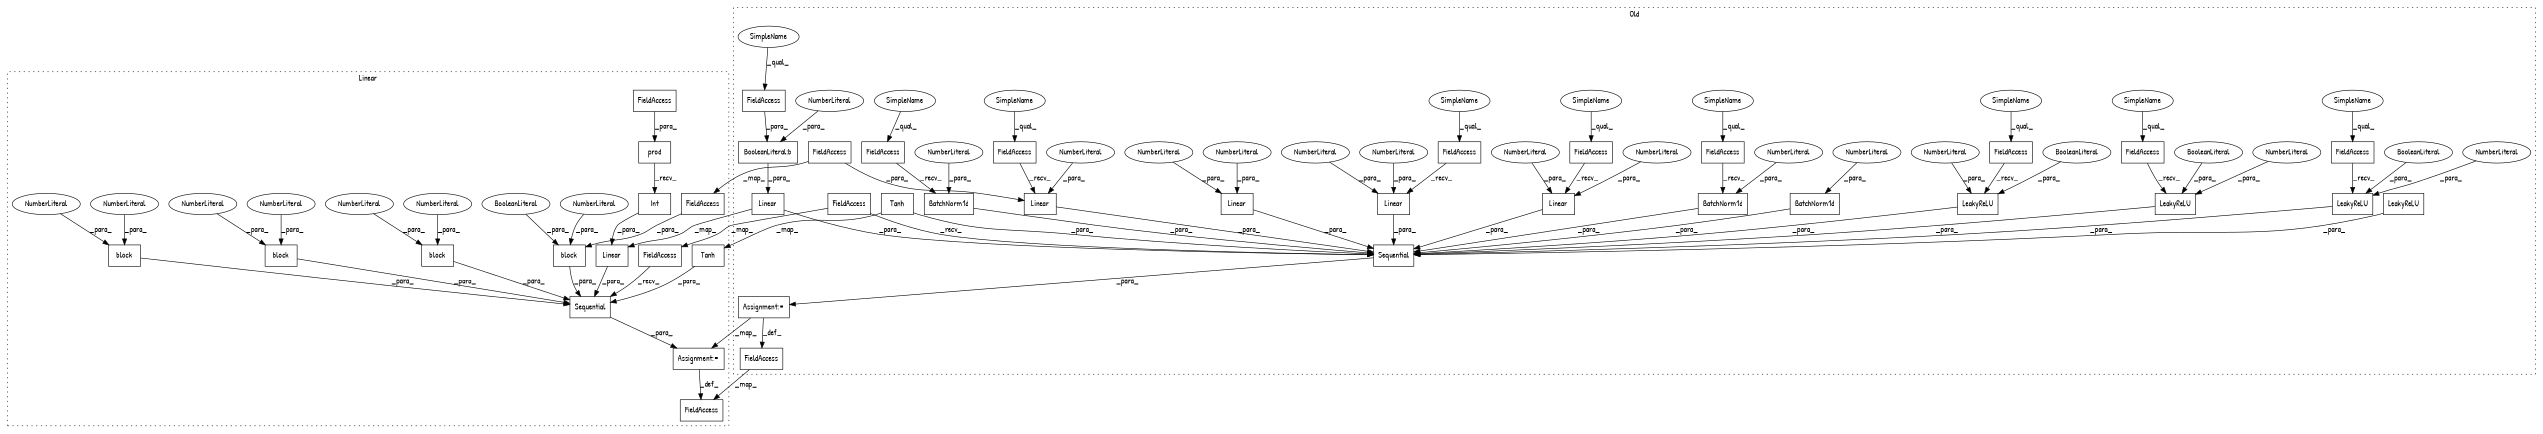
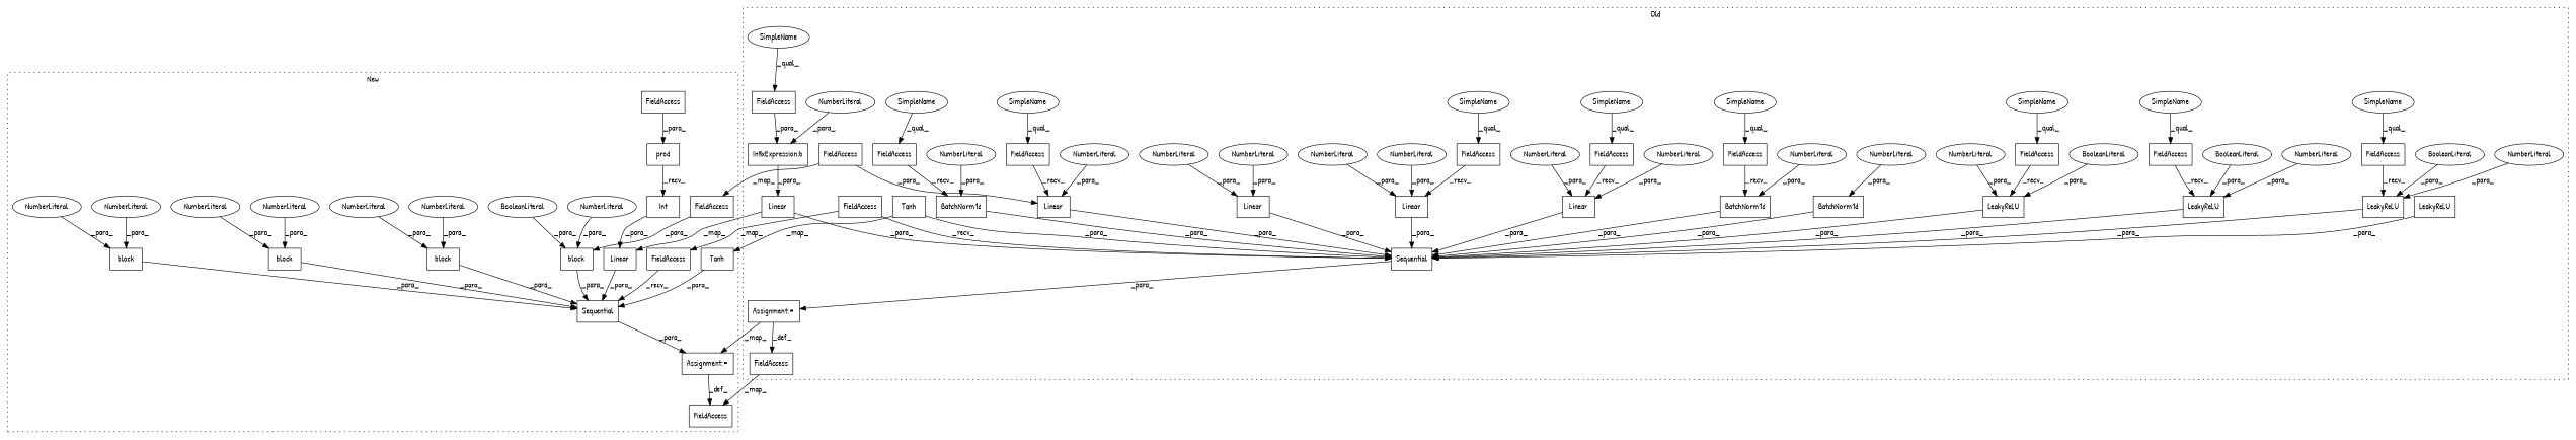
  digraph {
    fontname="Patrick Hand"
    node [a=32 fontname="Patrick Hand" l=3 s=2074 shape=box]
    edge [fontname="Patrick Hand"]
    n1 [l="7,1" label=Linear s="2245,2273"]
    n2 [a=22 l=10 label=FieldAccess s=1898]
    n3 [l="11,1" label=Sequential s="1918,2290"]
    n4 [a=22 l=8 label=FieldAccess s=1909]
    n5 [l=6 label=Tanh s=2284]
-   n6 [a=27 label="BooleanLiteral:b" s=2269]
+   n6 [a=27 label="InfixExpression:b" s=2269]
    n7 [a=34 l=1 label=NumberLiteral s=2272 shape=ellipse]
    n8 [a=22 l=8 label=FieldAccess]
    n9 [a=22 l=12 label=FieldAccess s=2257]
    n10 [a=22 l=8 label=FieldAccess s=2125]
    n11 [a=22 l=8 label=FieldAccess s=1929]
    n12 [a=22 l=8 label=FieldAccess s=1965]
    n13 [a=22 l=8 label=FieldAccess s=2045]
    n14 [a=22 l=8 label=FieldAccess s=1994]
    n15 [a=22 l=8 label=FieldAccess s=2019]
    n16 [a=22 l=8 label=FieldAccess s=2099]
    n17 [l="10,1" label=LeakyReLU s="1974,1992"]
    n18 [a=34 label=NumberLiteral s=1984 shape=ellipse]
    n19 [l="10,1" label=LeakyReLU s="2134,2152"]
    n20 [a=34 label=NumberLiteral s=2144 shape=ellipse]
    n21 [l="10,1" label=LeakyReLU s="2054,2072"]
    n22 [a=34 label=NumberLiteral s=2064 shape=ellipse]
    n23 [l="10,1" label=LeakyReLU s="2216,2234"]
    n24 [a=9 l=4 label=BooleanLiteral s=2148 shape=ellipse]
    n25 [a=9 l=4 label=BooleanLiteral s=1988 shape=ellipse]
    n26 [a=9 l=4 label=BooleanLiteral s=2068 shape=ellipse]
    n27 [a=22 l=14 label=FieldAccess s=1945]
    n28 [l="12,1" label=BatchNorm1d s="2108,2123"]
    n29 [a=34 label=NumberLiteral s=2120 shape=ellipse]
    n30 [l="12,1" label=BatchNorm1d s="2028,2043"]
    n31 [a=34 label=NumberLiteral s=2040 shape=ellipse]
    n32 [l="12,1" label=BatchNorm1d s="2189,2205"]
    n33 [a=34 l=4 label=NumberLiteral s=2201 shape=ellipse]
    n34 [l="7,1" label=Linear s="2083,2097"]
    n35 [a=34 label=NumberLiteral s=2094 shape=ellipse]
    n36 [a=34 label=NumberLiteral s=2090 shape=ellipse]
    n37 [l="7,1" label=Linear s="2003,2017"]
    n38 [a=34 label=NumberLiteral s=2010 shape=ellipse]
    n39 [a=34 label=NumberLiteral s=2014 shape=ellipse]
    n40 [a=7 l=1 label="Assignment:=" s=1908]
    n41 [l="7,1" label=Linear s="2163,2178"]
    n42 [a=34 l=4 label=NumberLiteral s=2174 shape=ellipse]
    n43 [a=34 label=NumberLiteral s=2170 shape=ellipse]
    n44 [l="7,1" label=Linear s="1938,1963"]
    n45 [a=34 label=NumberLiteral s=1960 shape=ellipse]
    n46 [a=42 l=5 label=SimpleName s=2045 shape=ellipse]
    n47 [a=42 l=5 label=SimpleName s=1965 shape=ellipse]
    n48 [a=42 l=5 label=SimpleName s=2019 shape=ellipse]
    n49 [a=42 l=5 label=SimpleName s=1994 shape=ellipse]
    n50 [a=42 l=5 label=SimpleName shape=ellipse]
    n51 [a=42 l=5 label=SimpleName s=1929 shape=ellipse]
    n52 [a=42 l=5 label=SimpleName s=2125 shape=ellipse]
    n53 [a=42 l=5 label=SimpleName s=2099 shape=ellipse]
    n54 [a=42 label=SimpleName s=2257 shape=ellipse]
    n55 [l="7,1" label=Linear s="2067,2105"]
    n56 [a=22 l=10 label=FieldAccess s=1949]
    n57 [l="11,1" label=Sequential s="1969,2122"]
    n58 [a=22 l=8 label=FieldAccess s=1960]
    n59 [l=6 label=Tanh s=2116]
    n60 [l="5,1" label=prod s="2089,2103"]
    n61 [a=22 l=9 label=FieldAccess s=2094]
    n62 [l="6,1" label=block s="2012,2025"]
    n63 [a=34 label=NumberLiteral s=2018 shape=ellipse]
    n64 [l="6,1" label=block s="1980,2010"]
    n65 [a=34 label=NumberLiteral s=2001 shape=ellipse]
    n66 [a=34 label=NumberLiteral s=2022 shape=ellipse]
    n67 [a=22 l=14 label=FieldAccess s=1986]
    n68 [l="6,1" label=block s="2027,2040"]
    n69 [a=34 label=NumberLiteral s=2033 shape=ellipse]
    n70 [a=34 label=NumberLiteral s=2037 shape=ellipse]
    n71 [l="6,1" label=block s="2042,2056"]
    n72 [a=34 label=NumberLiteral s=2048 shape=ellipse]
    n73 [a=34 l=4 label=NumberLiteral s=2052 shape=ellipse]
    n74 [l="4,1" label=Int s="2079,2104"]
    n75 [a=7 l=1 label="Assignment:=" s=1959]
    n76 [a=9 l=5 label=BooleanLiteral s=2005 shape=ellipse]
    subgraph cluster_1 {
      label=Old
      style=dotted
      n1
      n2
      n3
      n4
      n5
      n6
      n7
      n8
      n9
      n10
      n11
      n12
      n13
      n14
      n15
      n16
      n17
      n18
      n19
      n20
      n21
      n22
      n23
      n24
      n25
      n26
      n27
      n28
      n29
      n30
      n31
      n32
      n33
      n34
      n35
      n36
      n37
      n38
      n39
      n40
      n41
      n42
      n43
      n44
      n45
      n46
      n47
      n48
      n49
      n50
      n51
      n52
      n53
      n54
    }
    subgraph cluster_2 {
-     label=Linear
+     label=New
      style=dotted
      n55
      n56
      n57
      n58
      n59
      n60
      n61
      n62
      n63
      n64
      n65
      n66
      n67
      n68
      n69
      n70
      n71
      n72
      n73
      n74
      n75
      n76
    }
    n1 -> n3 [label=_para_]
    n1 -> n55 [label=_map_]
    n2 -> n56 [label=_map_]
    n3 -> n40 [label=_para_]
    n4 -> n3 [label=_recv_]
    n4 -> n58 [label=_map_]
    n5 -> n3 [label=_para_]
    n5 -> n59 [label=_map_]
    n6 -> n1 [label=_para_]
    n7 -> n6 [label=_para_]
    n8 -> n34 [label=_recv_]
    n9 -> n6 [label=_para_]
    n10 -> n19 [label=_recv_]
    n11 -> n44 [label=_recv_]
    n12 -> n17 [label=_recv_]
    n13 -> n21 [label=_recv_]
    n14 -> n37 [label=_recv_]
    n15 -> n30 [label=_recv_]
    n16 -> n28 [label=_recv_]
    n17 -> n3 [label=_para_]
    n18 -> n17 [label=_para_]
    n19 -> n3 [label=_para_]
    n20 -> n19 [label=_para_]
    n21 -> n3 [label=_para_]
    n22 -> n21 [label=_para_]
    n23 -> n3 [label=_para_]
    n24 -> n19 [label=_para_]
    n25 -> n17 [label=_para_]
    n26 -> n21 [label=_para_]
    n27 -> n44 [label=_para_]
    n27 -> n67 [label=_map_]
    n28 -> n3 [label=_para_]
    n29 -> n28 [label=_para_]
    n30 -> n3 [label=_para_]
    n31 -> n30 [label=_para_]
    n32 -> n3 [label=_para_]
    n33 -> n32 [label=_para_]
    n34 -> n3 [label=_para_]
    n35 -> n34 [label=_para_]
    n36 -> n34 [label=_para_]
    n37 -> n3 [label=_para_]
    n38 -> n37 [label=_para_]
    n39 -> n37 [label=_para_]
    n40 -> n2 [label=_def_]
    n40 -> n75 [label=_map_]
    n41 -> n3 [label=_para_]
    n42 -> n41 [label=_para_]
    n43 -> n41 [label=_para_]
    n44 -> n3 [label=_para_]
    n45 -> n44 [label=_para_]
    n46 -> n13 [label=_qual_]
    n47 -> n12 [label=_qual_]
    n48 -> n15 [label=_qual_]
    n49 -> n14 [label=_qual_]
    n50 -> n8 [label=_qual_]
    n51 -> n11 [label=_qual_]
    n52 -> n10 [label=_qual_]
    n53 -> n16 [label=_qual_]
    n54 -> n9 [label=_qual_]
    n55 -> n57 [label=_para_]
    n57 -> n75 [label=_para_]
    n58 -> n57 [label=_recv_]
    n59 -> n57 [label=_para_]
    n60 -> n74 [label=_recv_]
    n61 -> n60 [label=_para_]
    n62 -> n57 [label=_para_]
    n63 -> n62 [label=_para_]
    n64 -> n57 [label=_para_]
    n65 -> n64 [label=_para_]
    n66 -> n62 [label=_para_]
    n67 -> n64 [label=_para_]
    n68 -> n57 [label=_para_]
    n69 -> n68 [label=_para_]
    n70 -> n68 [label=_para_]
    n71 -> n57 [label=_para_]
    n72 -> n71 [label=_para_]
    n73 -> n71 [label=_para_]
    n74 -> n55 [label=_para_]
    n75 -> n56 [label=_def_]
    n76 -> n64 [label=_para_]
  }
